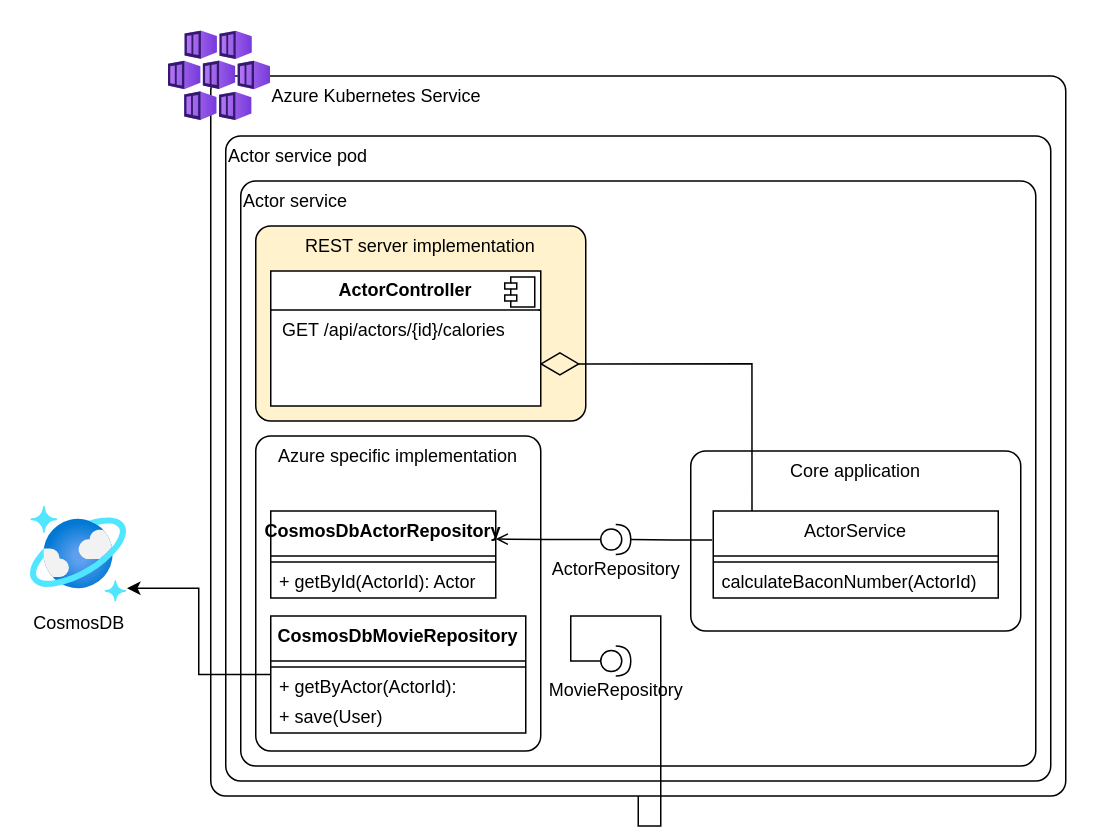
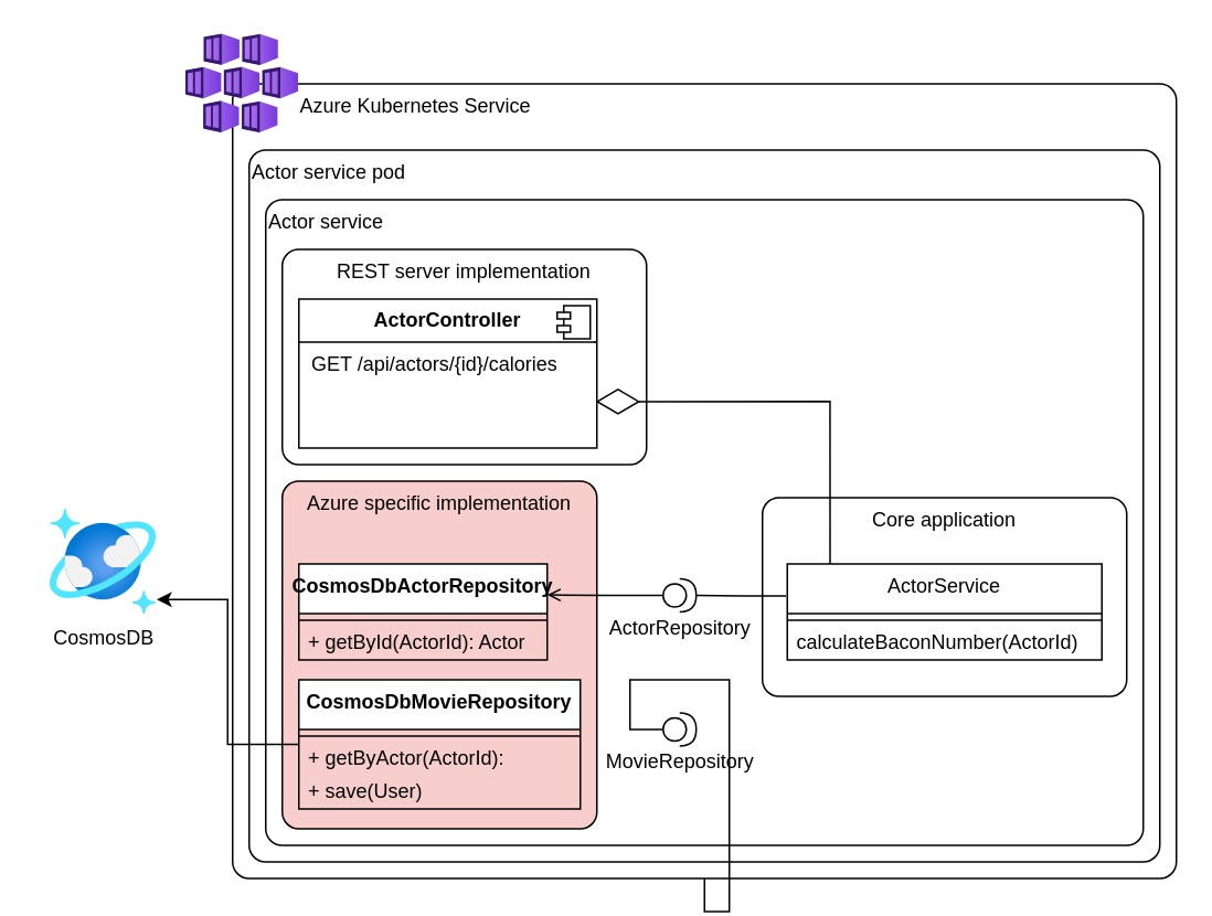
  <mxCell id="0" />
  <mxCell id="1" parent="0" />
  <mxCell id="2" value="Azure Kubernetes Service" style="rounded=1;whiteSpace=wrap;html=1;absoluteArcSize=1;arcSize=20;verticalAlign=top;align=left;spacingLeft=39;" vertex="1" parent="1"><mxGeometry x="140" y="50" width="570" height="480" as="geometry" /></mxCell>
  <mxCell id="3" value="Actor service pod" style="rounded=1;whiteSpace=wrap;html=1;verticalAlign=top;align=left;absoluteArcSize=1;arcSize=20;" vertex="1" parent="1"><mxGeometry x="150" y="90" width="550" height="430" as="geometry" /></mxCell>
  <mxCell id="4" value="Actor service" style="rounded=1;whiteSpace=wrap;html=1;arcSize=20;verticalAlign=top;align=left;spacingTop=0;spacingLeft=0;absoluteArcSize=1;" vertex="1" parent="1"><mxGeometry x="160" y="120" width="530" height="390" as="geometry" /></mxCell>
- <mxCell id="5" value="&lt;div&gt;REST server implementation&lt;br&gt;&lt;/div&gt;" style="rounded=1;whiteSpace=wrap;html=1;verticalAlign=top;arcSize=20;absoluteArcSize=1;fillColor=#fff2cc;" vertex="1" parent="1"><mxGeometry x="170" y="150" width="220" height="130" as="geometry" /></mxCell>
+ <mxCell id="5" value="&lt;div&gt;REST server implementation&lt;br&gt;&lt;/div&gt;" style="rounded=1;whiteSpace=wrap;html=1;verticalAlign=top;arcSize=20;absoluteArcSize=1;" vertex="1" parent="1"><mxGeometry x="170" y="150" width="220" height="130" as="geometry" /></mxCell>
  <mxCell id="6" value="&lt;div&gt;Core application&lt;/div&gt;" style="rounded=1;whiteSpace=wrap;html=1;align=center;verticalAlign=top;arcSize=20;absoluteArcSize=1;" vertex="1" parent="1"><mxGeometry x="460" y="300" width="220" height="120" as="geometry" /></mxCell>
- <mxCell id="7" value="&lt;div&gt;Azure specific implementation&lt;/div&gt;" style="rounded=1;whiteSpace=wrap;html=1;verticalAlign=top;arcSize=20;glass=0;shadow=0;absoluteArcSize=1;" vertex="1" parent="1"><mxGeometry x="170" y="290" width="190" height="210" as="geometry" /></mxCell>
+ <mxCell id="7" value="&lt;div&gt;Azure specific implementation&lt;/div&gt;" style="rounded=1;whiteSpace=wrap;html=1;verticalAlign=top;arcSize=20;glass=0;shadow=0;absoluteArcSize=1;fillColor=#f8cecc;" vertex="1" parent="1"><mxGeometry x="170" y="290" width="190" height="210" as="geometry" /></mxCell>
  <mxCell id="8" value="ActorRepository" style="shape=providedRequiredInterface;html=1;verticalLabelPosition=bottom;sketch=0;flipH=0;" vertex="1" parent="1"><mxGeometry x="400" y="349" width="20" height="20" as="geometry" /></mxCell>
  <mxCell id="9" style="edgeStyle=orthogonalEdgeStyle;rounded=0;orthogonalLoop=1;jettySize=auto;html=1;exitX=0.136;exitY=0.008;exitDx=0;exitDy=0;entryX=0.996;entryY=0.688;entryDx=0;entryDy=0;endArrow=diamondThin;endFill=0;endSize=24;entryPerimeter=0;exitPerimeter=0;" edge="1" parent="1" source="16" target="11"><mxGeometry relative="1" as="geometry"><mxPoint x="550" y="182.5" as="sourcePoint" /><mxPoint x="380" y="152.5" as="targetPoint" /></mxGeometry></mxCell>
- <mxCell id="10" value="CosmosDB" style="image;aspect=fixed;html=1;points=[];align=center;fontSize=12;image=img/lib/azure2/databases/Azure_Cosmos_DB.svg;" vertex="1" parent="1"><mxGeometry x="20" y="337" width="64" height="64" as="geometry" /></mxCell>
+ <mxCell id="10" value="CosmosDB" style="image;aspect=fixed;html=1;points=[];align=center;fontSize=12;image=img/lib/azure2/databases/Azure_Cosmos_DB.svg;" vertex="1" parent="1"><mxGeometry x="30" y="307" width="64" height="64" as="geometry" /></mxCell>
  <mxCell id="11" value="&lt;p style=&quot;margin:0px;margin-top:6px;text-align:center;&quot;&gt;&lt;b&gt;ActorController&lt;br&gt;&lt;/b&gt;&lt;/p&gt;&lt;hr size=&quot;1&quot; style=&quot;border-style:solid;&quot;&gt;&lt;p style=&quot;margin:0px;margin-left:8px;&quot;&gt;GET /api/actors/{id}/calories&lt;/p&gt;&lt;p style=&quot;margin:0px;margin-left:8px;&quot;&gt;&lt;br&gt;&lt;/p&gt;" style="align=left;overflow=fill;html=1;dropTarget=0;whiteSpace=wrap;" vertex="1" parent="1"><mxGeometry x="180" y="180" width="180" height="90" as="geometry" /></mxCell>
  <mxCell id="12" value="" style="shape=component;jettyWidth=8;jettyHeight=4;" vertex="1" parent="11"><mxGeometry x="1" width="20" height="20" relative="1" as="geometry"><mxPoint x="-24" y="4" as="offset" /></mxGeometry></mxCell>
  <mxCell id="13" value="&lt;b&gt;CosmosDbActorRepository&lt;/b&gt;" style="swimlane;fontStyle=0;align=center;verticalAlign=top;childLayout=stackLayout;horizontal=1;startSize=30;horizontalStack=0;resizeParent=1;resizeParentMax=0;resizeLast=0;collapsible=0;marginBottom=0;html=1;whiteSpace=wrap;" vertex="1" parent="1"><mxGeometry x="180" y="340" width="150" height="58" as="geometry" /></mxCell>
  <mxCell id="14" value="" style="line;strokeWidth=1;fillColor=none;align=left;verticalAlign=middle;spacingTop=-1;spacingLeft=3;spacingRight=3;rotatable=0;labelPosition=right;points=[];portConstraint=eastwest;" vertex="1" parent="13"><mxGeometry y="30" width="150" height="8" as="geometry" /></mxCell>
  <mxCell id="15" value="&lt;div&gt;+ getById(ActorId): Actor&lt;br&gt;&lt;/div&gt;" style="text;html=1;strokeColor=none;fillColor=none;align=left;verticalAlign=middle;spacingLeft=4;spacingRight=4;overflow=hidden;rotatable=0;points=[[0,0.5],[1,0.5]];portConstraint=eastwest;whiteSpace=wrap;" vertex="1" parent="13"><mxGeometry y="38" width="150" height="20" as="geometry" /></mxCell>
  <mxCell id="16" value="ActorService" style="swimlane;fontStyle=0;align=center;verticalAlign=top;childLayout=stackLayout;horizontal=1;startSize=30;horizontalStack=0;resizeParent=1;resizeParentMax=0;resizeLast=0;collapsible=0;marginBottom=0;html=1;whiteSpace=wrap;" vertex="1" parent="1"><mxGeometry x="475" y="340" width="190" height="58" as="geometry" /></mxCell>
  <mxCell id="17" value="" style="line;strokeWidth=1;fillColor=none;align=left;verticalAlign=middle;spacingTop=-1;spacingLeft=3;spacingRight=3;rotatable=0;labelPosition=right;points=[];portConstraint=eastwest;" vertex="1" parent="16"><mxGeometry y="30" width="190" height="8" as="geometry" /></mxCell>
  <mxCell id="18" value="calculateBaconNumber(ActorId)" style="text;html=1;strokeColor=none;fillColor=none;align=left;verticalAlign=middle;spacingLeft=4;spacingRight=4;overflow=hidden;rotatable=0;points=[[0,0.5],[1,0.5]];portConstraint=eastwest;whiteSpace=wrap;" vertex="1" parent="16"><mxGeometry y="38" width="190" height="20" as="geometry" /></mxCell>
  <mxCell id="19" value="&lt;b&gt;CosmosDbMovieRepository&lt;/b&gt;" style="swimlane;fontStyle=0;align=center;verticalAlign=top;childLayout=stackLayout;horizontal=1;startSize=30;horizontalStack=0;resizeParent=1;resizeParentMax=0;resizeLast=0;collapsible=0;marginBottom=0;html=1;whiteSpace=wrap;" vertex="1" parent="1"><mxGeometry x="180" y="410" width="170" height="78" as="geometry" /></mxCell>
  <mxCell id="20" value="" style="line;strokeWidth=1;fillColor=none;align=left;verticalAlign=middle;spacingTop=-1;spacingLeft=3;spacingRight=3;rotatable=0;labelPosition=right;points=[];portConstraint=eastwest;" vertex="1" parent="19"><mxGeometry y="30" width="170" height="8" as="geometry" /></mxCell>
  <mxCell id="21" value="&lt;div&gt;+ getByActor(ActorId): Movie[]&lt;br&gt;&lt;/div&gt;" style="text;html=1;strokeColor=none;fillColor=none;align=left;verticalAlign=middle;spacingLeft=4;spacingRight=4;overflow=hidden;rotatable=0;points=[[0,0.5],[1,0.5]];portConstraint=eastwest;whiteSpace=wrap;" vertex="1" parent="19"><mxGeometry y="38" width="170" height="20" as="geometry" /></mxCell>
  <mxCell id="22" value="&lt;div&gt;+ save(User)&lt;br&gt;&lt;/div&gt;" style="text;html=1;strokeColor=none;fillColor=none;align=left;verticalAlign=middle;spacingLeft=4;spacingRight=4;overflow=hidden;rotatable=0;points=[[0,0.5],[1,0.5]];portConstraint=eastwest;whiteSpace=wrap;" vertex="1" parent="19"><mxGeometry y="58" width="170" height="20" as="geometry" /></mxCell>
  <mxCell id="23" style="edgeStyle=orthogonalEdgeStyle;rounded=0;orthogonalLoop=1;jettySize=auto;html=1;exitX=-0.004;exitY=0.333;exitDx=0;exitDy=0;entryX=1;entryY=0.5;entryDx=0;entryDy=0;entryPerimeter=0;endArrow=none;endFill=0;exitPerimeter=0;" edge="1" parent="1" source="16" target="8"><mxGeometry relative="1" as="geometry" /></mxCell>
  <mxCell id="24" value="MovieRepository" style="shape=providedRequiredInterface;html=1;verticalLabelPosition=bottom;sketch=0;flipH=0;" vertex="1" parent="1"><mxGeometry x="400" y="430" width="20" height="20" as="geometry" /></mxCell>
  <mxCell id="25" style="edgeStyle=orthogonalEdgeStyle;rounded=0;orthogonalLoop=1;jettySize=auto;html=1;exitX=0;exitY=0.5;exitDx=0;exitDy=0;exitPerimeter=0;endArrow=none;endFill=0;" edge="1" parent="1" source="24" target="2"><mxGeometry relative="1" as="geometry" /></mxCell>
  <mxCell id="26" style="edgeStyle=orthogonalEdgeStyle;rounded=0;orthogonalLoop=1;jettySize=auto;html=1;entryX=1.003;entryY=0.851;entryDx=0;entryDy=0;entryPerimeter=0;" edge="1" parent="1" source="19" target="10"><mxGeometry relative="1" as="geometry" /></mxCell>
  <mxCell id="27" style="edgeStyle=orthogonalEdgeStyle;rounded=0;orthogonalLoop=1;jettySize=auto;html=1;exitX=0;exitY=0.5;exitDx=0;exitDy=0;exitPerimeter=0;entryX=1;entryY=0.322;entryDx=0;entryDy=0;entryPerimeter=0;endArrow=open;endFill=0;" edge="1" parent="1" source="8" target="13"><mxGeometry relative="1" as="geometry" /></mxCell>
  <mxCell id="28" value="" style="image;aspect=fixed;html=1;points=[];align=center;fontSize=12;image=img/lib/azure2/containers/Kubernetes_Services.svg;" vertex="1" parent="1"><mxGeometry x="112" y="20" width="68" height="60" as="geometry" /></mxCell>
